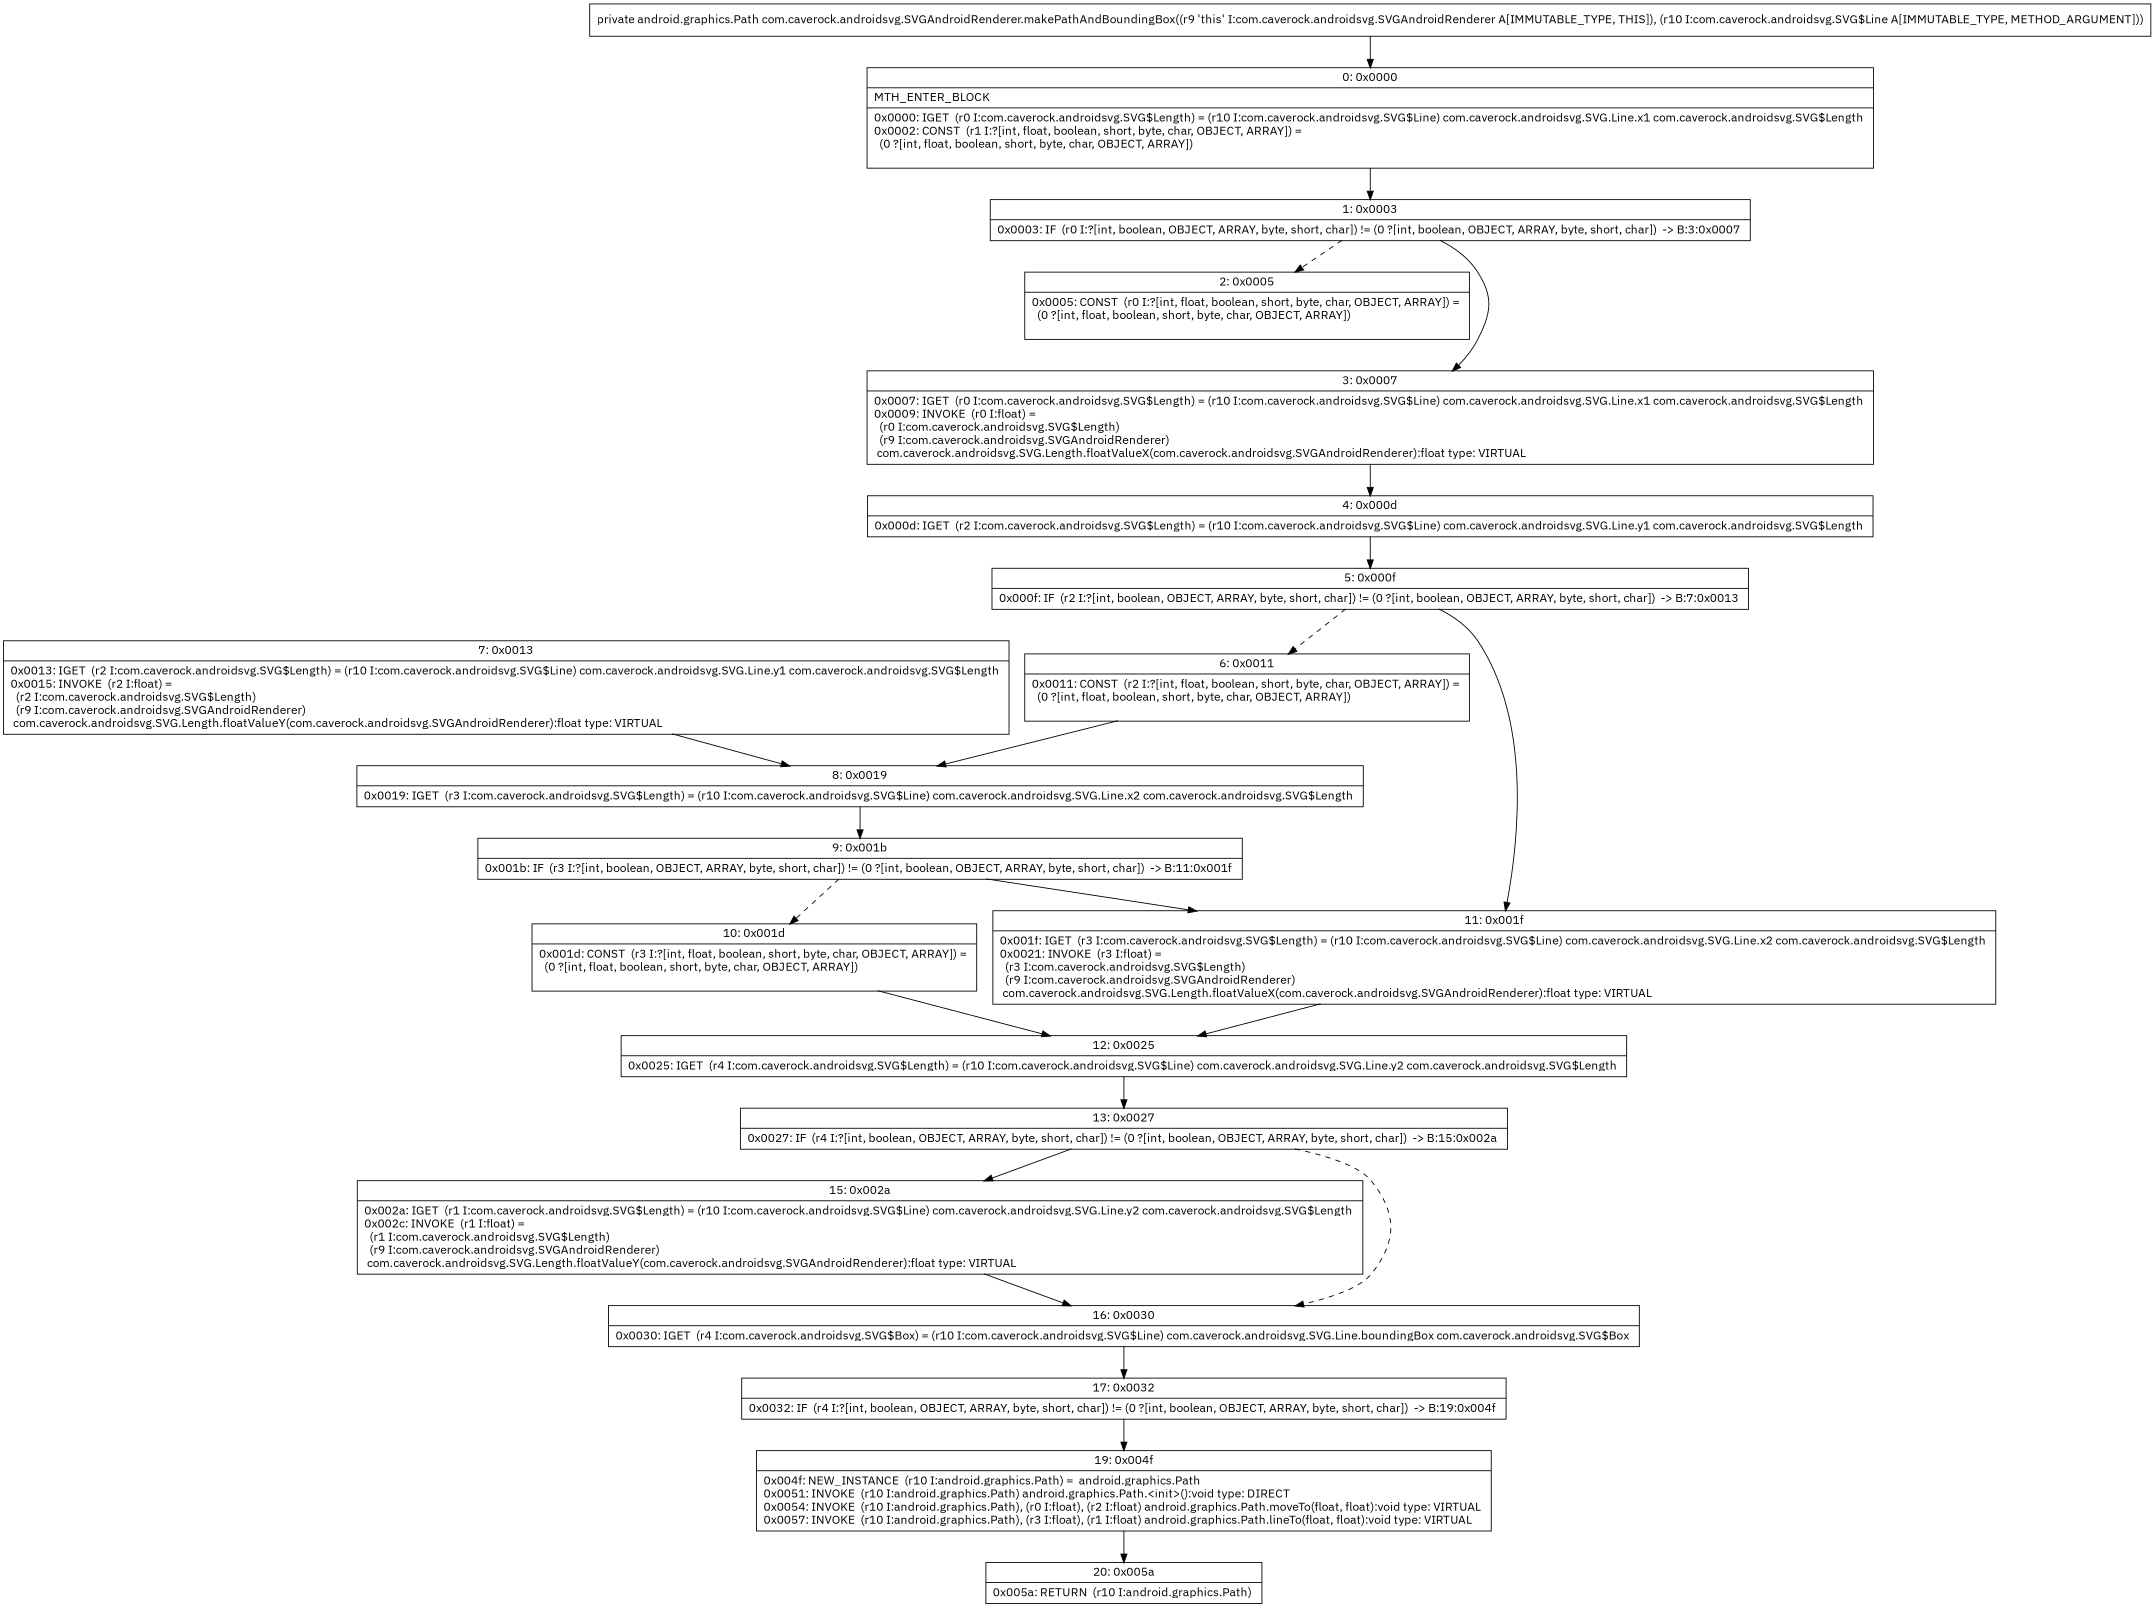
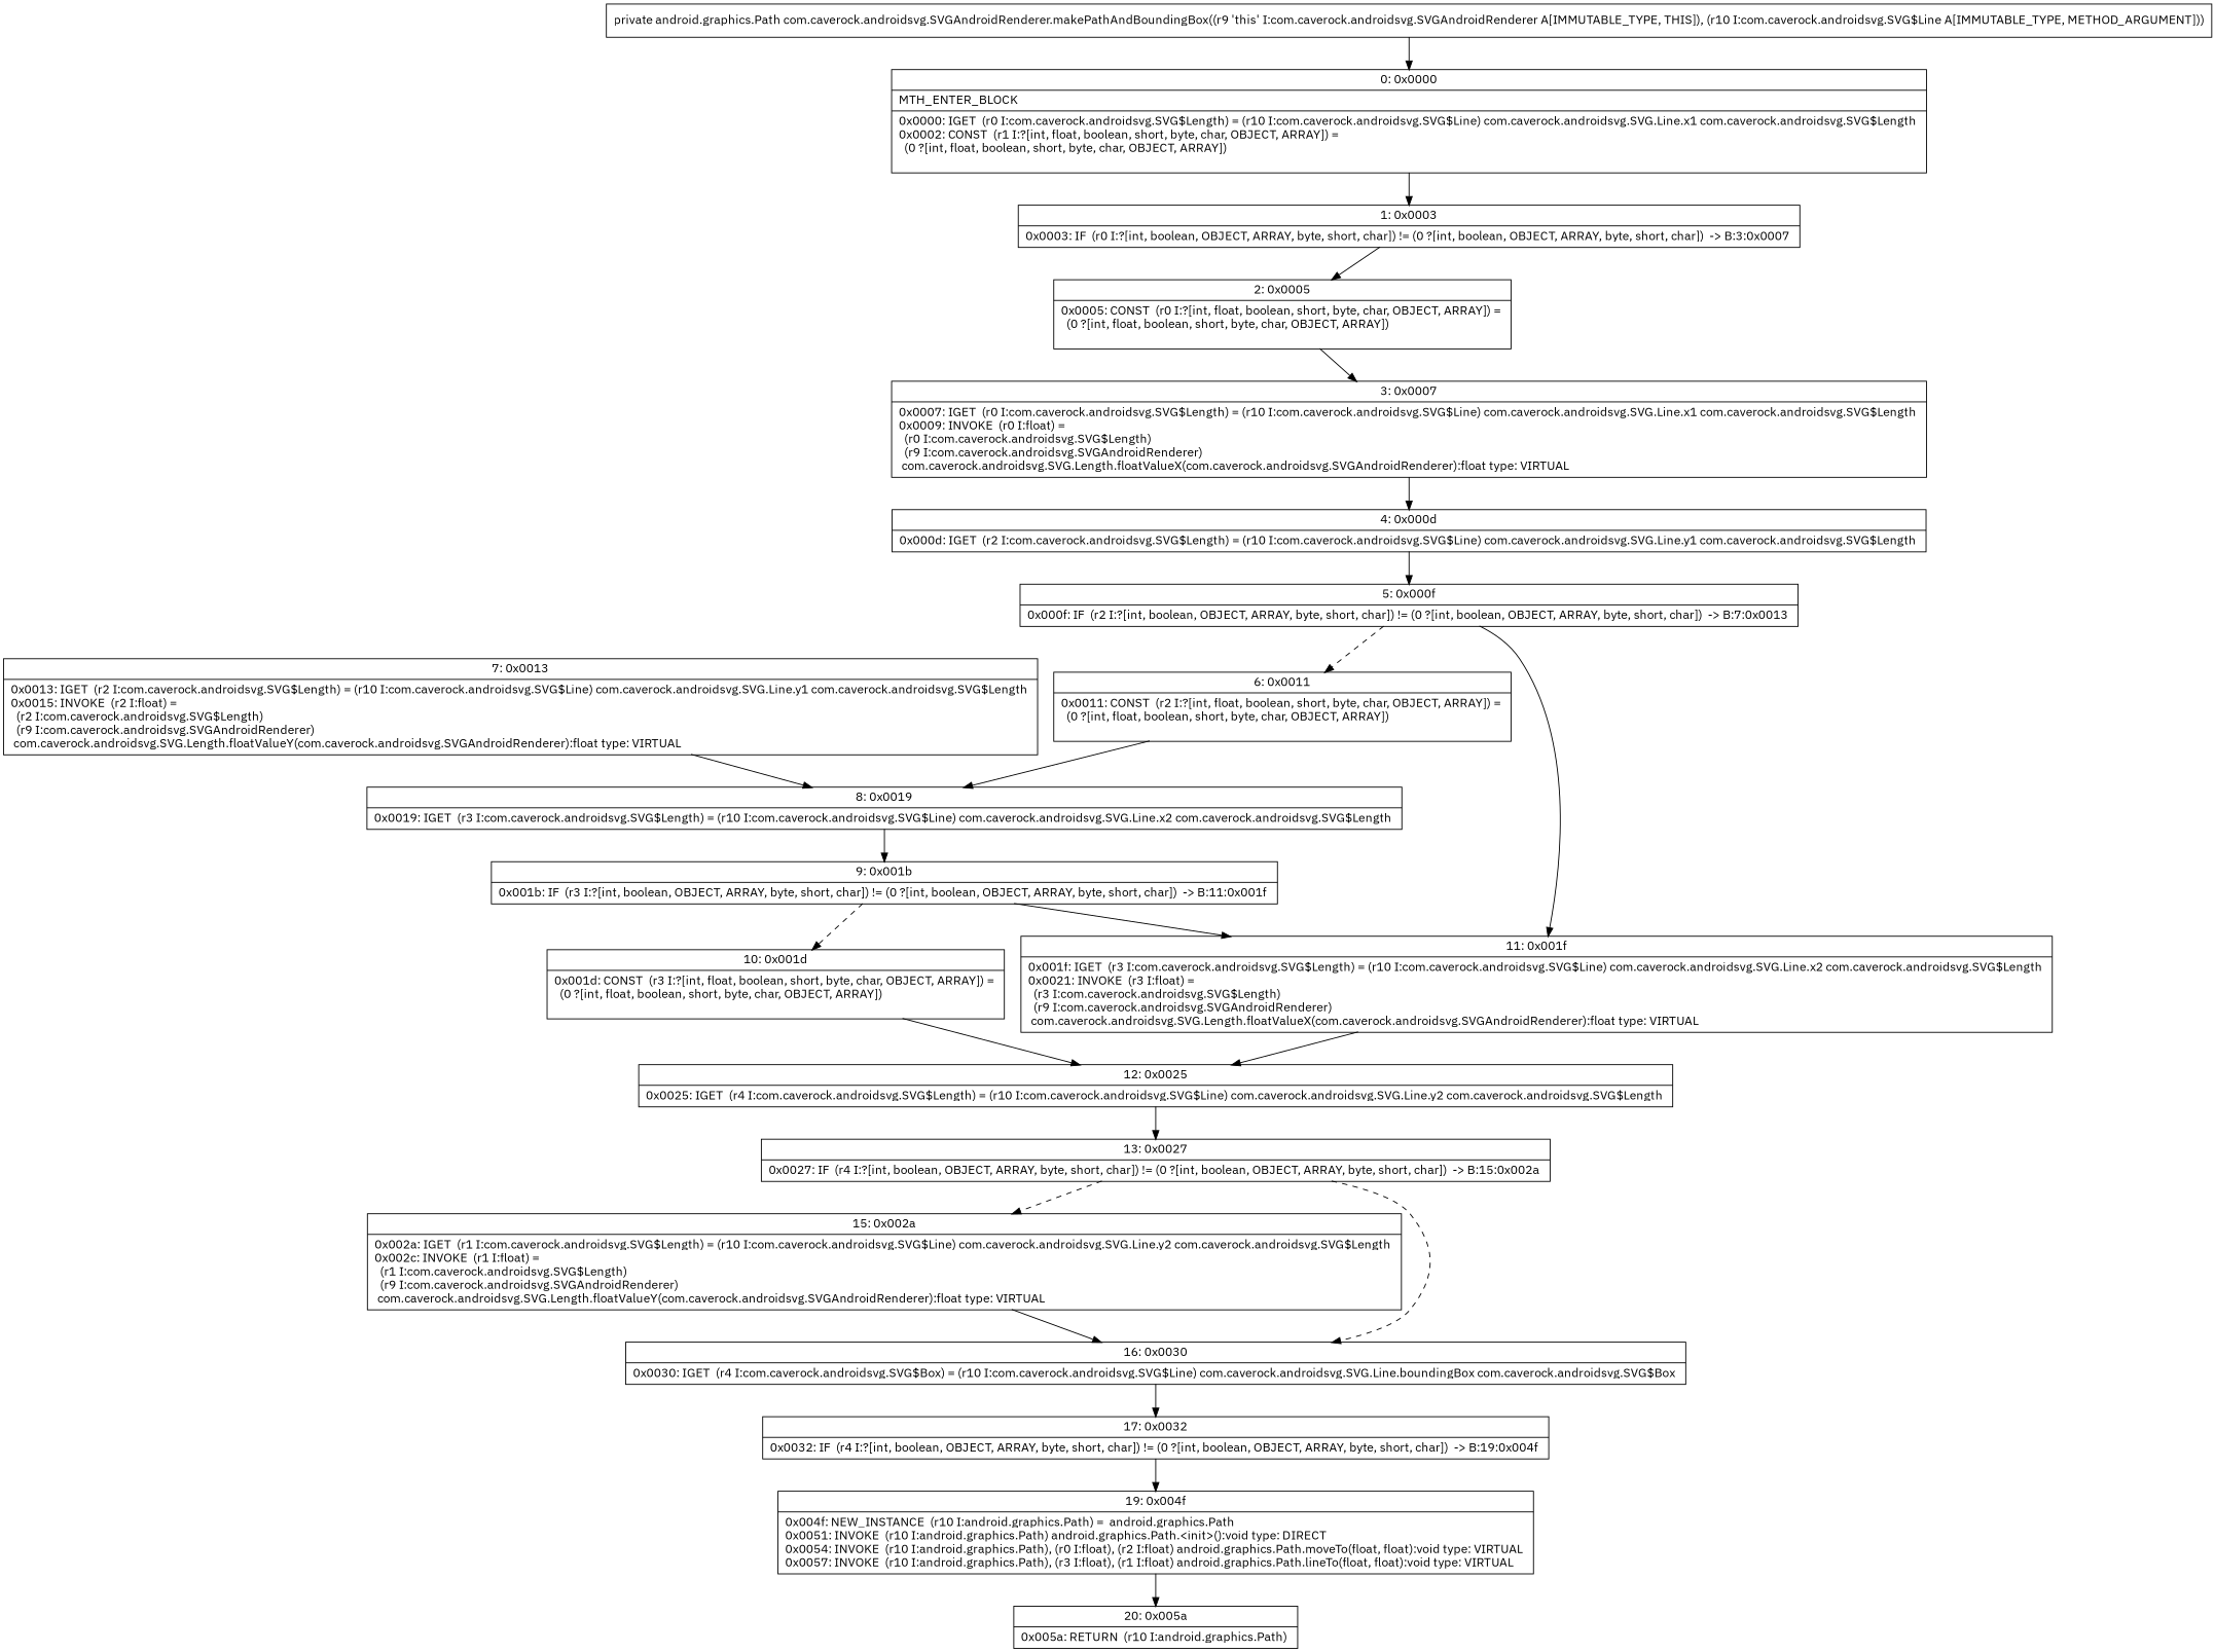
  digraph {
    fontname="IBM Plex Sans"
    node [fontname="IBM Plex Sans" shape=record]
    edge [fontname="IBM Plex Sans"]
    n1 [label="{0\:\ 0x0000|MTH_ENTER_BLOCK\l|0x0000: IGET  (r0 I:com.caverock.androidsvg.SVG$Length) = (r10 I:com.caverock.androidsvg.SVG$Line) com.caverock.androidsvg.SVG.Line.x1 com.caverock.androidsvg.SVG$Length \l0x0002: CONST  (r1 I:?[int, float, boolean, short, byte, char, OBJECT, ARRAY]) = \l  (0 ?[int, float, boolean, short, byte, char, OBJECT, ARRAY])\l \l}"]
    n2 [label="{1\:\ 0x0003|0x0003: IF  (r0 I:?[int, boolean, OBJECT, ARRAY, byte, short, char]) != (0 ?[int, boolean, OBJECT, ARRAY, byte, short, char])  \-\> B:3:0x0007 \l}"]
    n3 [label="{2\:\ 0x0005|0x0005: CONST  (r0 I:?[int, float, boolean, short, byte, char, OBJECT, ARRAY]) = \l  (0 ?[int, float, boolean, short, byte, char, OBJECT, ARRAY])\l \l}"]
    n4 [label="{3\:\ 0x0007|0x0007: IGET  (r0 I:com.caverock.androidsvg.SVG$Length) = (r10 I:com.caverock.androidsvg.SVG$Line) com.caverock.androidsvg.SVG.Line.x1 com.caverock.androidsvg.SVG$Length \l0x0009: INVOKE  (r0 I:float) = \l  (r0 I:com.caverock.androidsvg.SVG$Length)\l  (r9 I:com.caverock.androidsvg.SVGAndroidRenderer)\l com.caverock.androidsvg.SVG.Length.floatValueX(com.caverock.androidsvg.SVGAndroidRenderer):float type: VIRTUAL \l}"]
    n5 [label="{4\:\ 0x000d|0x000d: IGET  (r2 I:com.caverock.androidsvg.SVG$Length) = (r10 I:com.caverock.androidsvg.SVG$Line) com.caverock.androidsvg.SVG.Line.y1 com.caverock.androidsvg.SVG$Length \l}"]
    n6 [label="{5\:\ 0x000f|0x000f: IF  (r2 I:?[int, boolean, OBJECT, ARRAY, byte, short, char]) != (0 ?[int, boolean, OBJECT, ARRAY, byte, short, char])  \-\> B:7:0x0013 \l}"]
    n7 [label="{6\:\ 0x0011|0x0011: CONST  (r2 I:?[int, float, boolean, short, byte, char, OBJECT, ARRAY]) = \l  (0 ?[int, float, boolean, short, byte, char, OBJECT, ARRAY])\l \l}"]
    n8 [label="{11\:\ 0x001f|0x001f: IGET  (r3 I:com.caverock.androidsvg.SVG$Length) = (r10 I:com.caverock.androidsvg.SVG$Line) com.caverock.androidsvg.SVG.Line.x2 com.caverock.androidsvg.SVG$Length \l0x0021: INVOKE  (r3 I:float) = \l  (r3 I:com.caverock.androidsvg.SVG$Length)\l  (r9 I:com.caverock.androidsvg.SVGAndroidRenderer)\l com.caverock.androidsvg.SVG.Length.floatValueX(com.caverock.androidsvg.SVGAndroidRenderer):float type: VIRTUAL \l}"]
    n9 [label="{8\:\ 0x0019|0x0019: IGET  (r3 I:com.caverock.androidsvg.SVG$Length) = (r10 I:com.caverock.androidsvg.SVG$Line) com.caverock.androidsvg.SVG.Line.x2 com.caverock.androidsvg.SVG$Length \l}"]
    n10 [label="{7\:\ 0x0013|0x0013: IGET  (r2 I:com.caverock.androidsvg.SVG$Length) = (r10 I:com.caverock.androidsvg.SVG$Line) com.caverock.androidsvg.SVG.Line.y1 com.caverock.androidsvg.SVG$Length \l0x0015: INVOKE  (r2 I:float) = \l  (r2 I:com.caverock.androidsvg.SVG$Length)\l  (r9 I:com.caverock.androidsvg.SVGAndroidRenderer)\l com.caverock.androidsvg.SVG.Length.floatValueY(com.caverock.androidsvg.SVGAndroidRenderer):float type: VIRTUAL \l}"]
    n11 [label="{9\:\ 0x001b|0x001b: IF  (r3 I:?[int, boolean, OBJECT, ARRAY, byte, short, char]) != (0 ?[int, boolean, OBJECT, ARRAY, byte, short, char])  \-\> B:11:0x001f \l}"]
    n12 [label="{10\:\ 0x001d|0x001d: CONST  (r3 I:?[int, float, boolean, short, byte, char, OBJECT, ARRAY]) = \l  (0 ?[int, float, boolean, short, byte, char, OBJECT, ARRAY])\l \l}"]
    n13 [label="{12\:\ 0x0025|0x0025: IGET  (r4 I:com.caverock.androidsvg.SVG$Length) = (r10 I:com.caverock.androidsvg.SVG$Line) com.caverock.androidsvg.SVG.Line.y2 com.caverock.androidsvg.SVG$Length \l}"]
    n14 [label="{13\:\ 0x0027|0x0027: IF  (r4 I:?[int, boolean, OBJECT, ARRAY, byte, short, char]) != (0 ?[int, boolean, OBJECT, ARRAY, byte, short, char])  \-\> B:15:0x002a \l}"]
    n15 [label="{15\:\ 0x002a|0x002a: IGET  (r1 I:com.caverock.androidsvg.SVG$Length) = (r10 I:com.caverock.androidsvg.SVG$Line) com.caverock.androidsvg.SVG.Line.y2 com.caverock.androidsvg.SVG$Length \l0x002c: INVOKE  (r1 I:float) = \l  (r1 I:com.caverock.androidsvg.SVG$Length)\l  (r9 I:com.caverock.androidsvg.SVGAndroidRenderer)\l com.caverock.androidsvg.SVG.Length.floatValueY(com.caverock.androidsvg.SVGAndroidRenderer):float type: VIRTUAL \l}"]
    n16 [label="{16\:\ 0x0030|0x0030: IGET  (r4 I:com.caverock.androidsvg.SVG$Box) = (r10 I:com.caverock.androidsvg.SVG$Line) com.caverock.androidsvg.SVG.Line.boundingBox com.caverock.androidsvg.SVG$Box \l}"]
    n17 [label="{17\:\ 0x0032|0x0032: IF  (r4 I:?[int, boolean, OBJECT, ARRAY, byte, short, char]) != (0 ?[int, boolean, OBJECT, ARRAY, byte, short, char])  \-\> B:19:0x004f \l}"]
    n18 [label="{19\:\ 0x004f|0x004f: NEW_INSTANCE  (r10 I:android.graphics.Path) =  android.graphics.Path \l0x0051: INVOKE  (r10 I:android.graphics.Path) android.graphics.Path.\<init\>():void type: DIRECT \l0x0054: INVOKE  (r10 I:android.graphics.Path), (r0 I:float), (r2 I:float) android.graphics.Path.moveTo(float, float):void type: VIRTUAL \l0x0057: INVOKE  (r10 I:android.graphics.Path), (r3 I:float), (r1 I:float) android.graphics.Path.lineTo(float, float):void type: VIRTUAL \l}"]
    n19 [label="{20\:\ 0x005a|0x005a: RETURN  (r10 I:android.graphics.Path) \l}"]
    n20 [label="{private android.graphics.Path com.caverock.androidsvg.SVGAndroidRenderer.makePathAndBoundingBox((r9 'this' I:com.caverock.androidsvg.SVGAndroidRenderer A[IMMUTABLE_TYPE, THIS]), (r10 I:com.caverock.androidsvg.SVG$Line A[IMMUTABLE_TYPE, METHOD_ARGUMENT])) }"]
    n1 -> n2
-   n2 -> n3 [style=dashed]
-   n2 -> n4
+   n2 -> n3 [style=solid]
+   n3 -> n4
    n4 -> n5
    n5 -> n6
    n6 -> n7 [style=dashed]
    n6 -> n8
    n7 -> n9
    n8 -> n13
    n9 -> n11
    n10 -> n9
    n11 -> n8
    n11 -> n12 [style=dashed]
    n12 -> n13
    n13 -> n14
-   n14 -> n15
+   n14 -> n15 [style=dashed]
    n14 -> n16 [style=dashed]
    n15 -> n16
    n16 -> n17
    n17 -> n18
    n18 -> n19
    n20 -> n1
  }
